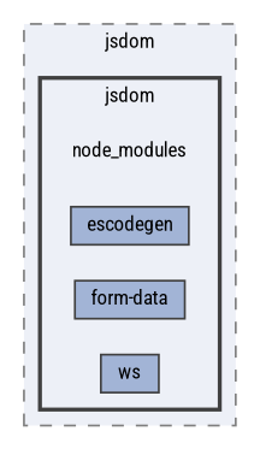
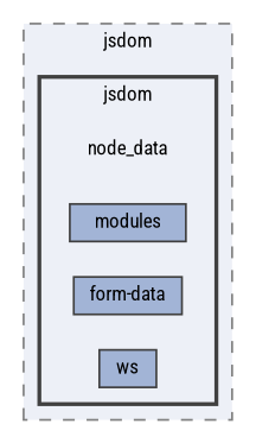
  digraph {
    compound=true
    rankdir=LR
    fontname="Roboto Condensed"
    node [fontname="Roboto Condensed" fontsize=10 shape=box color=grey25 fillcolor="#a2b4d6" style=filled]
-   n1 [height=0.2 label=node_modules shape=plaintext width=0.4 color="" fillcolor="" style=""]
-   n2 [height=0.2 label=escodegen width=0.4]
+   n1 [height=0.2 label=node_data shape=plaintext width=0.4 color="" fillcolor="" style=""]
+   n2 [height=0.2 label=modules width=0.4]
    n3 [height=0.2 label="form-data" width=0.4]
    n4 [height=0.2 label=ws width=0.4]
    subgraph cluster_1 {
      bgcolor="#edf0f7"
      fontsize=10
      label=jsdom
      pencolor=grey50
      style="filled,dashed"
      subgraph cluster_2 {
        bgcolor="#edf0f7"
        fontsize=10
        pencolor=grey25
        style="filled,bold"
        n1
        n2
        n3
        n4
      }
    }
  }
